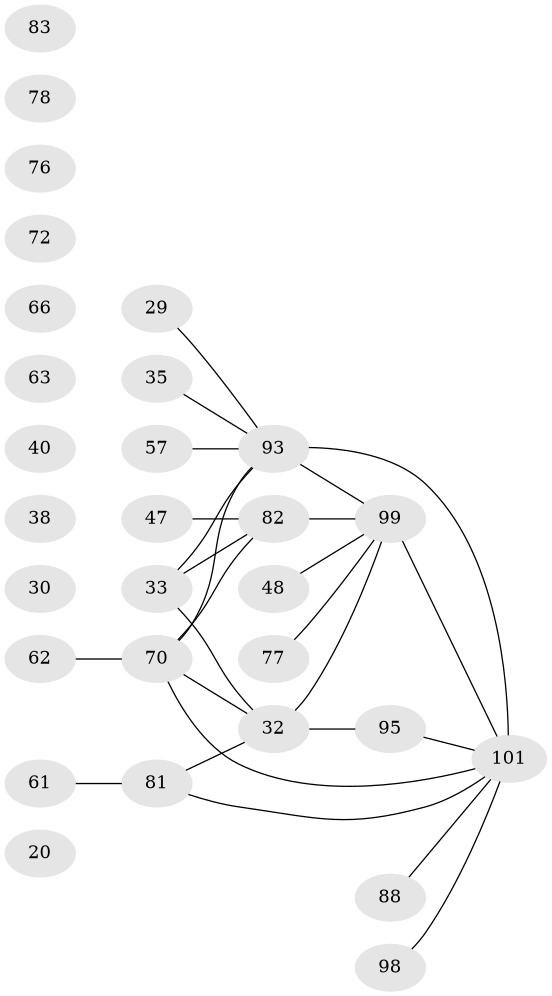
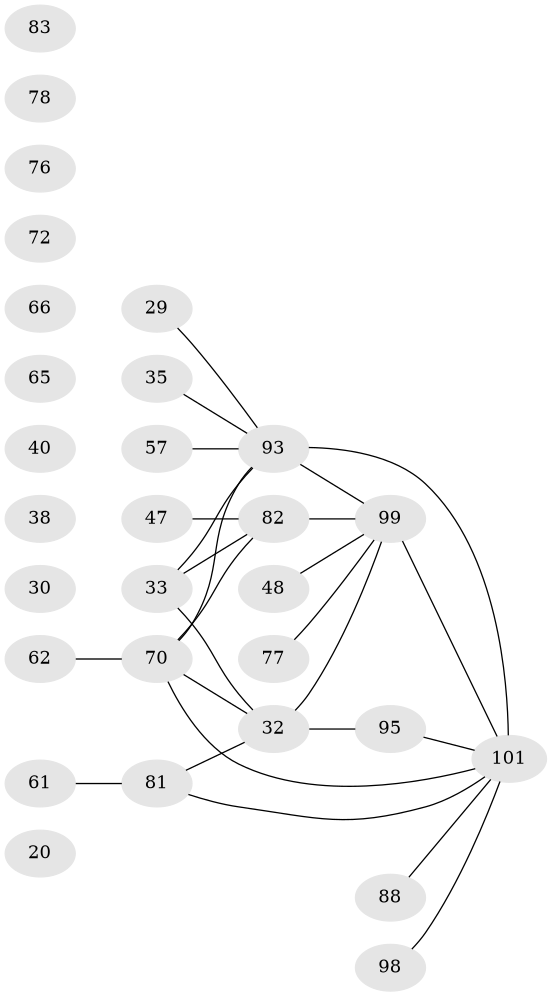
  graph {
    rankdir=LR
    node [color=gray90 style=filled]
    20
    93 [super="+12+43+74+80+85"]
    99 [super="+46+54+96+90+71"]
    101 [super="+15+87+100+97+75"]
    29
    30
    33 [super="+25"]
    82 [super="+51+34"]
    n9 [label=32 super="+45+73+69+84+89"]
    95
    35
    38
    40
    47
    48
    57
    61 [super="+22"]
    81 [super="+53+65"]
    62 [super="+27"]
    70 [super="+11+68"]
-   63
+   63 [label=65]
    66
    72
    76
    77
    78
    83
    88
    98 [super="+79+86"]
    93 -- 99 [weight=4]
    93 -- 101
    99 -- 101
    29 -- 93
    33 -- 93
    33 -- 82
    33 -- n9 [weight=2]
    82 -- 99 [weight=2]
    n9 -- 99 [weight=2]
    n9 -- 95
    95 -- 101 [weight=4]
    35 -- 93 [weight=2]
    47 -- 82
    48 -- 99
    57 -- 93
    61 -- 81 [weight=2]
    81 -- 101 [weight=2]
    81 -- n9 [weight=2]
    62 -- 70
    70 -- 93 [weight=2]
    70 -- 101
    70 -- 82 [weight=3]
    70 -- n9
    77 -- 99
    88 -- 101
    98 -- 101 [weight=2]
  }
